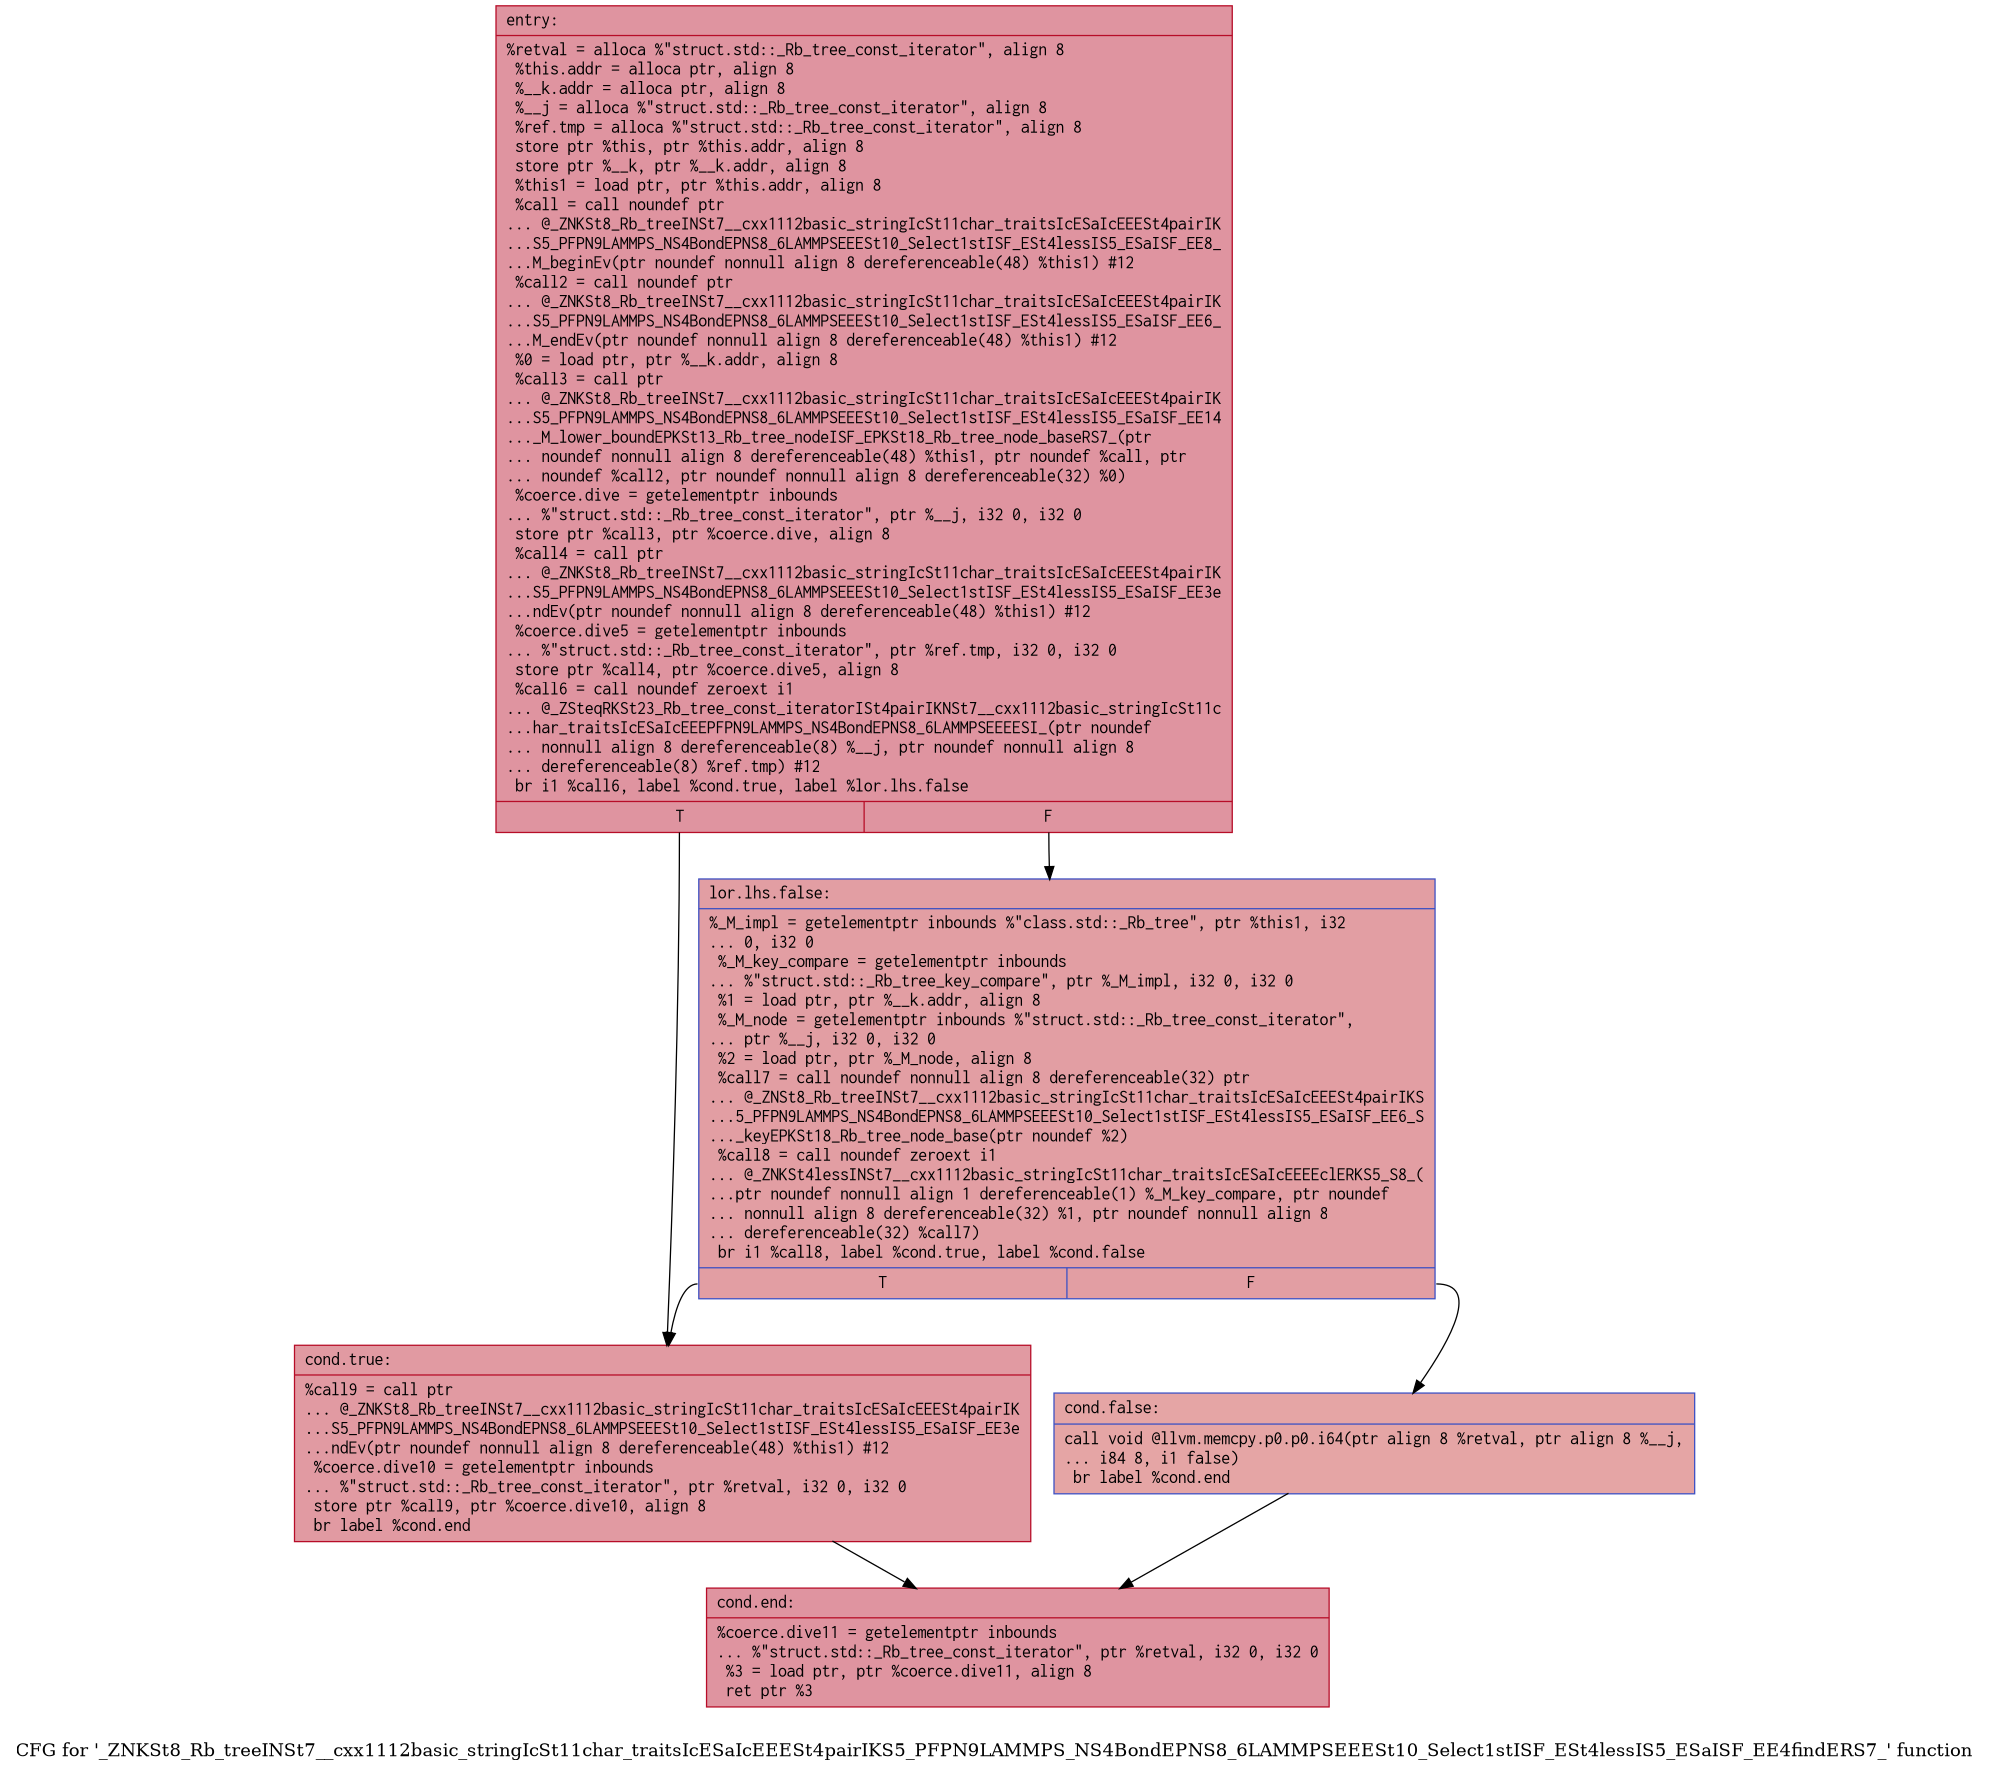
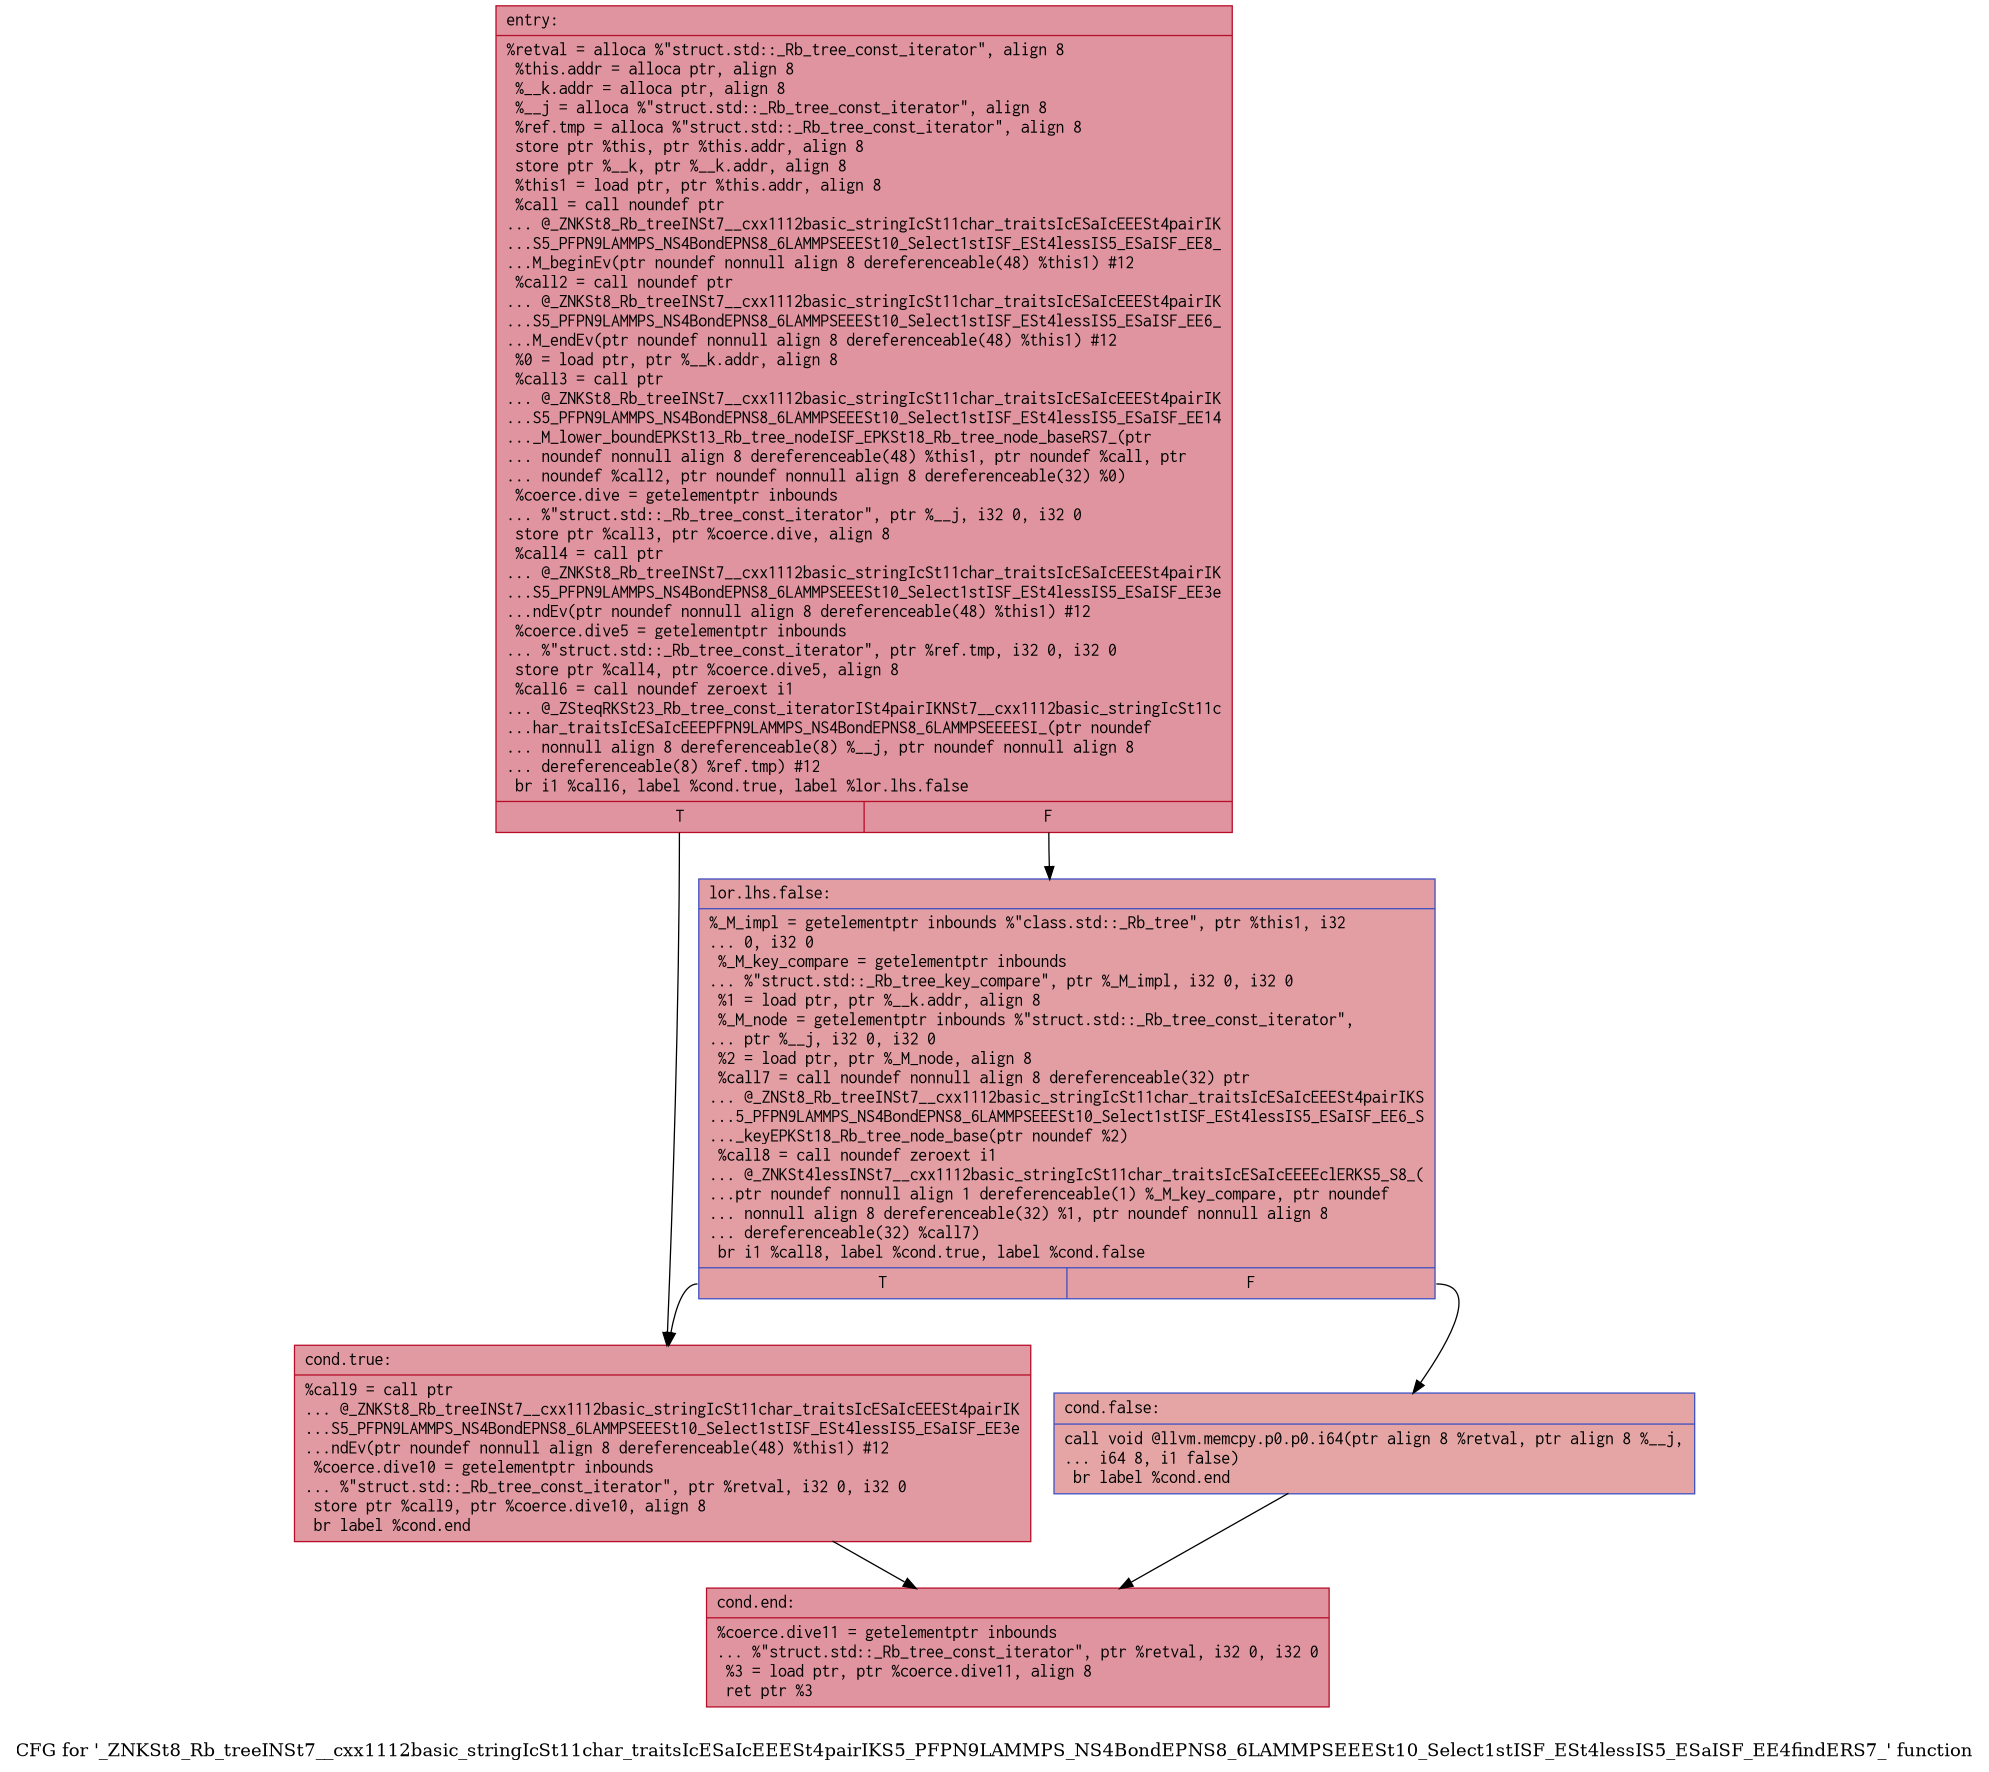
  digraph {
    label="CFG for '_ZNKSt8_Rb_treeINSt7__cxx1112basic_stringIcSt11char_traitsIcESaIcEEESt4pairIKS5_PFPN9LAMMPS_NS4BondEPNS8_6LAMMPSEEESt10_Select1stISF_ESt4lessIS5_ESaISF_EE4findERS7_' function"
    node [color="#b70d28ff" fillcolor="#b70d2870" fontname=Courier shape=record style=filled]
    n1 [label="{entry:\l|  %retval = alloca %\"struct.std::_Rb_tree_const_iterator\", align 8\l  %this.addr = alloca ptr, align 8\l  %__k.addr = alloca ptr, align 8\l  %__j = alloca %\"struct.std::_Rb_tree_const_iterator\", align 8\l  %ref.tmp = alloca %\"struct.std::_Rb_tree_const_iterator\", align 8\l  store ptr %this, ptr %this.addr, align 8\l  store ptr %__k, ptr %__k.addr, align 8\l  %this1 = load ptr, ptr %this.addr, align 8\l  %call = call noundef ptr\l... @_ZNKSt8_Rb_treeINSt7__cxx1112basic_stringIcSt11char_traitsIcESaIcEEESt4pairIK\l...S5_PFPN9LAMMPS_NS4BondEPNS8_6LAMMPSEEESt10_Select1stISF_ESt4lessIS5_ESaISF_EE8_\l...M_beginEv(ptr noundef nonnull align 8 dereferenceable(48) %this1) #12\l  %call2 = call noundef ptr\l... @_ZNKSt8_Rb_treeINSt7__cxx1112basic_stringIcSt11char_traitsIcESaIcEEESt4pairIK\l...S5_PFPN9LAMMPS_NS4BondEPNS8_6LAMMPSEEESt10_Select1stISF_ESt4lessIS5_ESaISF_EE6_\l...M_endEv(ptr noundef nonnull align 8 dereferenceable(48) %this1) #12\l  %0 = load ptr, ptr %__k.addr, align 8\l  %call3 = call ptr\l... @_ZNKSt8_Rb_treeINSt7__cxx1112basic_stringIcSt11char_traitsIcESaIcEEESt4pairIK\l...S5_PFPN9LAMMPS_NS4BondEPNS8_6LAMMPSEEESt10_Select1stISF_ESt4lessIS5_ESaISF_EE14\l..._M_lower_boundEPKSt13_Rb_tree_nodeISF_EPKSt18_Rb_tree_node_baseRS7_(ptr\l... noundef nonnull align 8 dereferenceable(48) %this1, ptr noundef %call, ptr\l... noundef %call2, ptr noundef nonnull align 8 dereferenceable(32) %0)\l  %coerce.dive = getelementptr inbounds\l... %\"struct.std::_Rb_tree_const_iterator\", ptr %__j, i32 0, i32 0\l  store ptr %call3, ptr %coerce.dive, align 8\l  %call4 = call ptr\l... @_ZNKSt8_Rb_treeINSt7__cxx1112basic_stringIcSt11char_traitsIcESaIcEEESt4pairIK\l...S5_PFPN9LAMMPS_NS4BondEPNS8_6LAMMPSEEESt10_Select1stISF_ESt4lessIS5_ESaISF_EE3e\l...ndEv(ptr noundef nonnull align 8 dereferenceable(48) %this1) #12\l  %coerce.dive5 = getelementptr inbounds\l... %\"struct.std::_Rb_tree_const_iterator\", ptr %ref.tmp, i32 0, i32 0\l  store ptr %call4, ptr %coerce.dive5, align 8\l  %call6 = call noundef zeroext i1\l... @_ZSteqRKSt23_Rb_tree_const_iteratorISt4pairIKNSt7__cxx1112basic_stringIcSt11c\l...har_traitsIcESaIcEEEPFPN9LAMMPS_NS4BondEPNS8_6LAMMPSEEEESI_(ptr noundef\l... nonnull align 8 dereferenceable(8) %__j, ptr noundef nonnull align 8\l... dereferenceable(8) %ref.tmp) #12\l  br i1 %call6, label %cond.true, label %lor.lhs.false\l|{<s0>T|<s1>F}}"]
    n2 [fillcolor="#bb1b2c70" label="{cond.true:\l|  %call9 = call ptr\l... @_ZNKSt8_Rb_treeINSt7__cxx1112basic_stringIcSt11char_traitsIcESaIcEEESt4pairIK\l...S5_PFPN9LAMMPS_NS4BondEPNS8_6LAMMPSEEESt10_Select1stISF_ESt4lessIS5_ESaISF_EE3e\l...ndEv(ptr noundef nonnull align 8 dereferenceable(48) %this1) #12\l  %coerce.dive10 = getelementptr inbounds\l... %\"struct.std::_Rb_tree_const_iterator\", ptr %retval, i32 0, i32 0\l  store ptr %call9, ptr %coerce.dive10, align 8\l  br label %cond.end\l}"]
    n3 [color="#3d50c3ff" fillcolor="#be242e70" label="{lor.lhs.false:\l|  %_M_impl = getelementptr inbounds %\"class.std::_Rb_tree\", ptr %this1, i32\l... 0, i32 0\l  %_M_key_compare = getelementptr inbounds\l... %\"struct.std::_Rb_tree_key_compare\", ptr %_M_impl, i32 0, i32 0\l  %1 = load ptr, ptr %__k.addr, align 8\l  %_M_node = getelementptr inbounds %\"struct.std::_Rb_tree_const_iterator\",\l... ptr %__j, i32 0, i32 0\l  %2 = load ptr, ptr %_M_node, align 8\l  %call7 = call noundef nonnull align 8 dereferenceable(32) ptr\l... @_ZNSt8_Rb_treeINSt7__cxx1112basic_stringIcSt11char_traitsIcESaIcEEESt4pairIKS\l...5_PFPN9LAMMPS_NS4BondEPNS8_6LAMMPSEEESt10_Select1stISF_ESt4lessIS5_ESaISF_EE6_S\l..._keyEPKSt18_Rb_tree_node_base(ptr noundef %2)\l  %call8 = call noundef zeroext i1\l... @_ZNKSt4lessINSt7__cxx1112basic_stringIcSt11char_traitsIcESaIcEEEEclERKS5_S8_(\l...ptr noundef nonnull align 1 dereferenceable(1) %_M_key_compare, ptr noundef\l... nonnull align 8 dereferenceable(32) %1, ptr noundef nonnull align 8\l... dereferenceable(32) %call7)\l  br i1 %call8, label %cond.true, label %cond.false\l|{<s0>T|<s1>F}}"]
    n4 [label="{cond.end:\l|  %coerce.dive11 = getelementptr inbounds\l... %\"struct.std::_Rb_tree_const_iterator\", ptr %retval, i32 0, i32 0\l  %3 = load ptr, ptr %coerce.dive11, align 8\l  ret ptr %3\l}"]
-   n5 [color="#3d50c3ff" fillcolor="#c5333470" label="{cond.false:\l|  call void @llvm.memcpy.p0.p0.i64(ptr align 8 %retval, ptr align 8 %__j,\l... i84 8, i1 false)\l  br label %cond.end\l}"]
+   n5 [color="#3d50c3ff" fillcolor="#c5333470" label="{cond.false:\l|  call void @llvm.memcpy.p0.p0.i64(ptr align 8 %retval, ptr align 8 %__j,\l... i64 8, i1 false)\l  br label %cond.end\l}"]
    n1 -> n2 [tailport=s0]
    n1 -> n3 [tailport=s1]
    n2 -> n4
    n3 -> n2 [tailport=s0]
    n3 -> n5 [tailport=s1]
    n5 -> n4
  }
